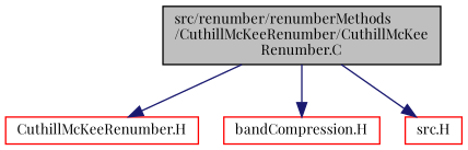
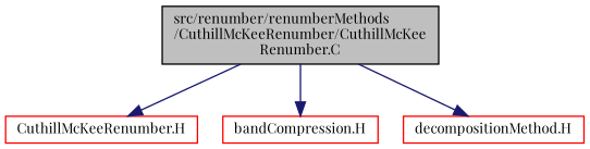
  digraph {
    fontname="Playfair Display"
    node [color=red fontname="Playfair Display" fontsize=10 shape=record]
    edge [color=midnightblue fontname="Playfair Display" fontsize=10 labelfontname=FreeSans labelfontsize=10 style=solid]
    n1 [color=black fillcolor=grey75 fontcolor=black height=0.2 label="src/renumber/renumberMethods\l/CuthillMcKeeRenumber/CuthillMcKee\lRenumber.C" style=filled width=0.4]
    n2 [height=0.2 label="CuthillMcKeeRenumber.H" width=0.4]
    n3 [height=0.2 label="bandCompression.H" width=0.4]
-   n4 [height=0.2 label="src.H" width=0.4]
+   n4 [height=0.2 label="decompositionMethod.H" width=0.4]
    n1 -> n2
    n1 -> n3
    n1 -> n4
  }
